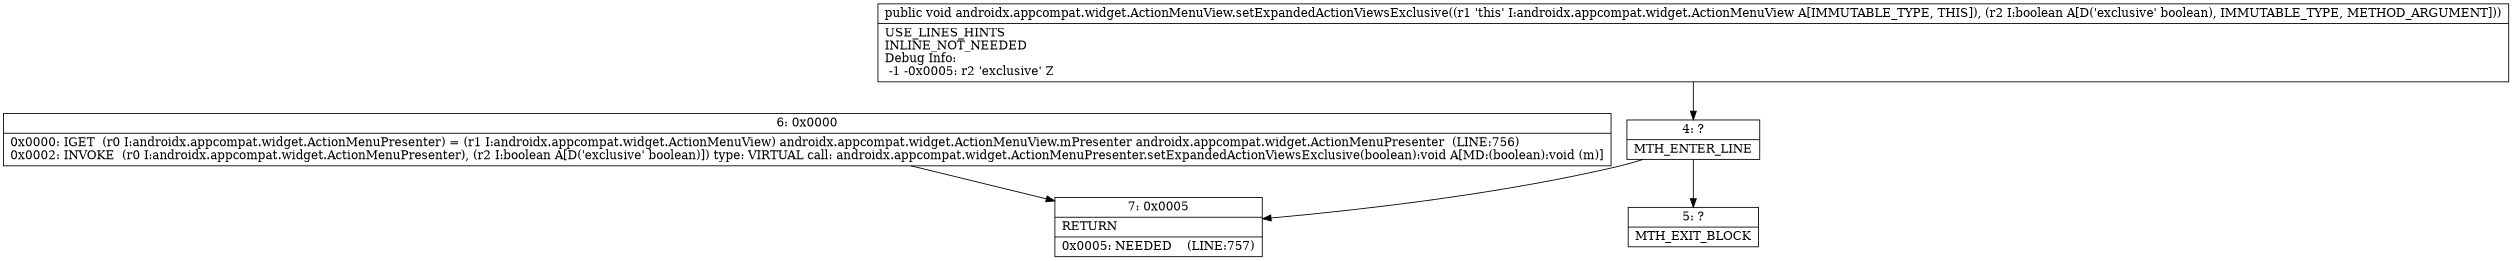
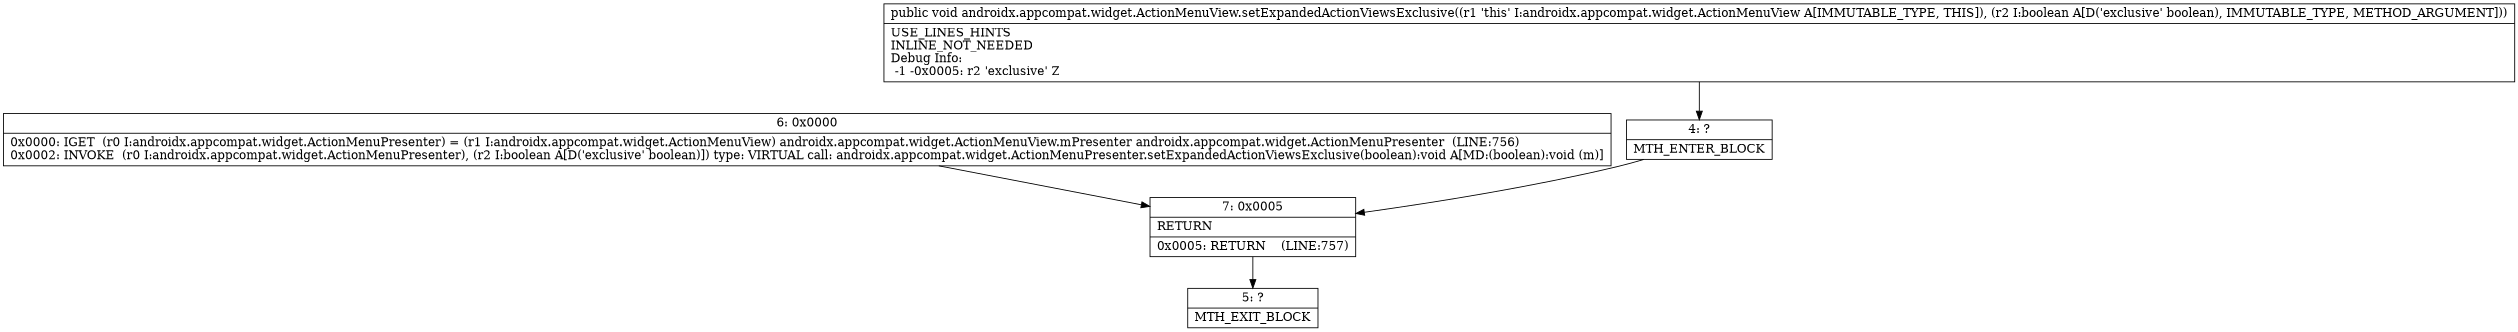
  digraph {
    node [shape=record]
-   n1 [label="{4\:\ ?|MTH_ENTER_LINE\l}"]
-   n2 [label="{7\:\ 0x0005|RETURN\l|0x0005: NEEDED    (LINE:757)\l}"]
+   n1 [label="{4\:\ ?|MTH_ENTER_BLOCK\l}"]
+   n2 [label="{7\:\ 0x0005|RETURN\l|0x0005: RETURN    (LINE:757)\l}"]
    n3 [label="{6\:\ 0x0000|0x0000: IGET  (r0 I:androidx.appcompat.widget.ActionMenuPresenter) = (r1 I:androidx.appcompat.widget.ActionMenuView) androidx.appcompat.widget.ActionMenuView.mPresenter androidx.appcompat.widget.ActionMenuPresenter  (LINE:756)\l0x0002: INVOKE  (r0 I:androidx.appcompat.widget.ActionMenuPresenter), (r2 I:boolean A[D('exclusive' boolean)]) type: VIRTUAL call: androidx.appcompat.widget.ActionMenuPresenter.setExpandedActionViewsExclusive(boolean):void A[MD:(boolean):void (m)]\l}"]
    n4 [label="{5\:\ ?|MTH_EXIT_BLOCK\l}"]
    n5 [label="{public void androidx.appcompat.widget.ActionMenuView.setExpandedActionViewsExclusive((r1 'this' I:androidx.appcompat.widget.ActionMenuView A[IMMUTABLE_TYPE, THIS]), (r2 I:boolean A[D('exclusive' boolean), IMMUTABLE_TYPE, METHOD_ARGUMENT]))  | USE_LINES_HINTS\lINLINE_NOT_NEEDED\lDebug Info:\l  \-1 \-0x0005: r2 'exclusive' Z\l}"]
    n1 -> n2
-   n1 -> n4
+   n2 -> n4
    n3 -> n2
    n5 -> n1
  }
